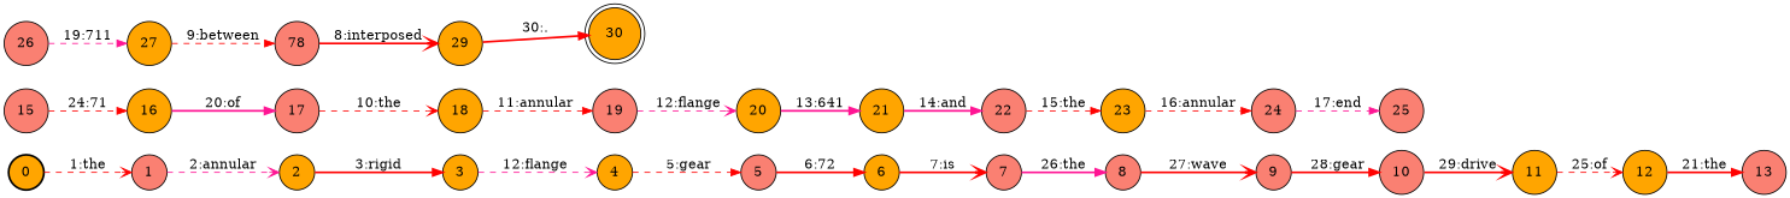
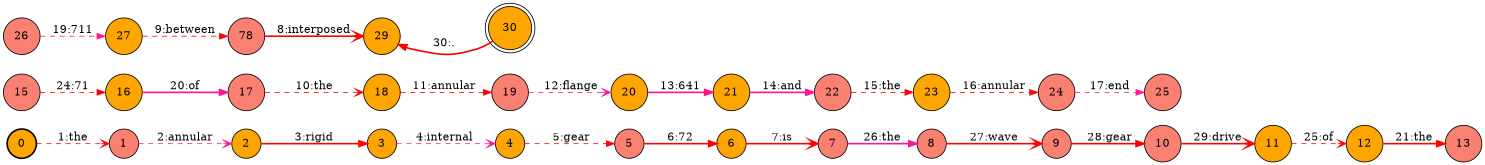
  digraph {
    nodesep=0.25
    rankdir=LR
    ranksep=0.4
    node [fillcolor=orange fontsize=14 shape=circle style="solid,filled"]
    edge [arrowhead=normal color=red fontsize=14 style=dashed]
    n1 [label=0 style="bold,filled"]
    n2 [fillcolor=salmon label=1]
    n3 [label=2]
    n4 [label=3]
    n5 [label=4]
    n6 [fillcolor=salmon label=5]
    n7 [label=6]
    n8 [fillcolor=salmon label=7]
    n9 [fillcolor=salmon label=8]
    n10 [fillcolor=salmon label=9]
    n11 [fillcolor=salmon label=10]
    n12 [label=11]
    n13 [label=12]
    n14 [fillcolor=salmon label=13]
    n15 [fillcolor=salmon label=15]
    n16 [label=16]
    n17 [fillcolor=salmon label=17]
    n18 [label=18]
    n19 [fillcolor=salmon label=19]
    n20 [label=20]
    n21 [label=21]
    n22 [fillcolor=salmon label=22]
    n23 [label=23]
    n24 [fillcolor=salmon label=24]
    n25 [fillcolor=salmon label=25]
    n26 [fillcolor=salmon label=26]
    n27 [label=27]
    n28 [fillcolor=salmon label=78]
    n29 [label=29]
    n30 [label=30 shape=doublecircle]
    n1 -> n2 [arrowhead=vee label="1:the"]
    n2 -> n3 [arrowhead=vee color=deeppink label="2:annular"]
    n3 -> n4 [label="3:rigid" style=bold]
-   n4 -> n5 [arrowhead=vee color=deeppink label="12:flange"]
+   n4 -> n5 [arrowhead=vee color=deeppink label="4:internal"]
    n5 -> n6 [label="5:gear"]
    n6 -> n7 [label="6:72" style=bold]
    n7 -> n8 [arrowhead=vee label="7:is" style=bold]
    n8 -> n9 [color=deeppink label="26:the" style=bold]
    n9 -> n10 [arrowhead=vee label="27:wave" style=bold]
    n10 -> n11 [label="28:gear" style=bold]
    n11 -> n12 [arrowhead=vee label="29:drive" style=bold]
    n12 -> n13 [arrowhead=vee label="25:of"]
    n13 -> n14 [label="21:the" style=bold]
    n15 -> n16 [label="24:71"]
    n16 -> n17 [color=deeppink label="20:of" style=bold]
    n17 -> n18 [arrowhead=vee label="10:the"]
    n18 -> n19 [label="11:annular"]
    n19 -> n20 [arrowhead=vee color=deeppink label="12:flange"]
    n20 -> n21 [color=deeppink label="13:641" style=bold]
    n21 -> n22 [color=deeppink label="14:and" style=bold]
    n22 -> n23 [label="15:the"]
    n23 -> n24 [label="16:annular"]
    n24 -> n25 [color=deeppink label="17:end"]
    n26 -> n27 [color=deeppink label="19:711"]
    n27 -> n28 [label="9:between"]
    n28 -> n29 [arrowhead=vee label="8:interposed" style=bold]
-   n29 -> n30 [label="30:." style=bold]
+   n30 -> n29 [label="30:." style=bold]
  }
